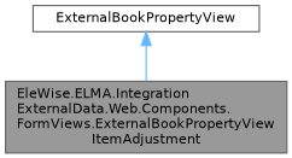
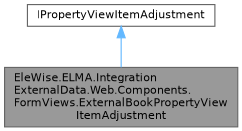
  digraph {
    node [color=gray40 fontname=Helvetica fontsize=10 shape=box style=filled]
    n1 [fillcolor=grey60 fontcolor=black height=0.2 label="EleWise.ELMA.Integration\lExternalData.Web.Components.\lFormViews.ExternalBookPropertyView\lItemAdjustment" width=0.4]
-   n2 [fillcolor=white height=0.2 label=ExternalBookPropertyView width=0.4]
+   n2 [fillcolor=white height=0.2 label=IPropertyViewItemAdjustment width=0.4]
    n2 -> n1 [color=steelblue1 dir=back fontname=Helvetica fontsize=10 labelfontname=Helvetica labelfontsize=10 style=solid]
  }
